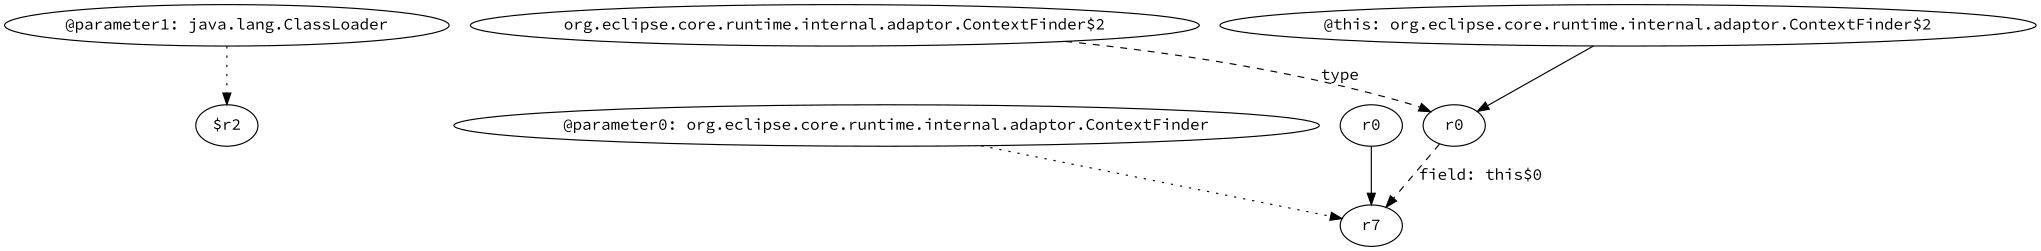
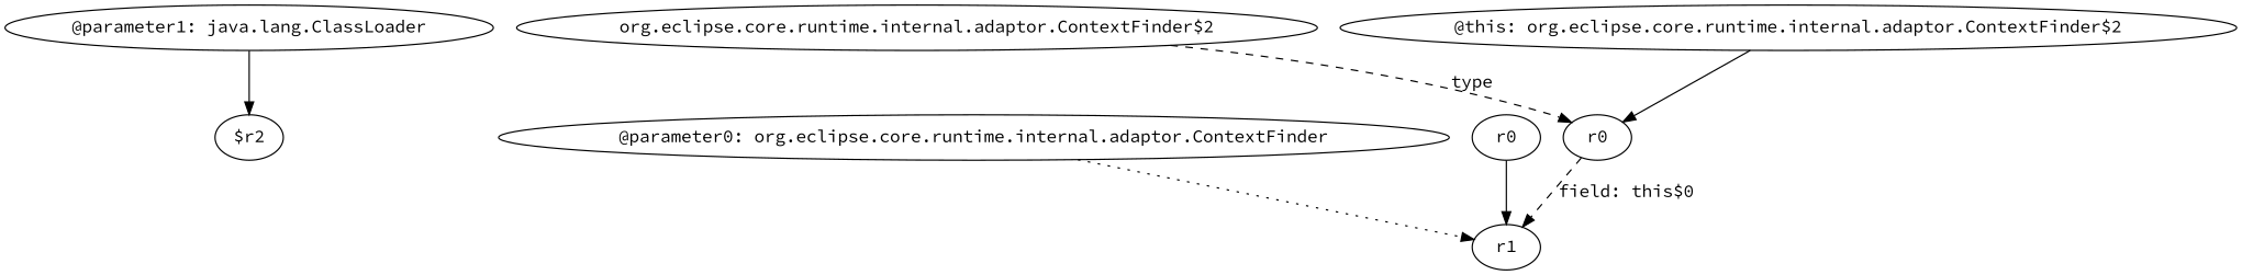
  digraph {
    fontname="Source Code Pro"
    node [fontname="Source Code Pro"]
    edge [fontname="Source Code Pro" style=dashed]
    n1 [label="$r2"]
    n2 [label=r0]
-   n3 [label=r7]
+   n3 [label=r1]
    n4 [label="org.eclipse.core.runtime.internal.adaptor.ContextFinder$2"]
    n5 [label="@parameter1: java.lang.ClassLoader"]
    n6 [label="@parameter0: org.eclipse.core.runtime.internal.adaptor.ContextFinder"]
    n7 [label=r0]
    n8 [label="@this: org.eclipse.core.runtime.internal.adaptor.ContextFinder$2"]
    n2 -> n3 [label="field: this$0"]
    n4 -> n2 [label=type]
-   n5 -> n1 [style=dotted]
+   n5 -> n1 [style=solid]
    n6 -> n3 [style=dotted]
    n7 -> n3 [style=solid]
    n8 -> n2 [style=solid]
  }
